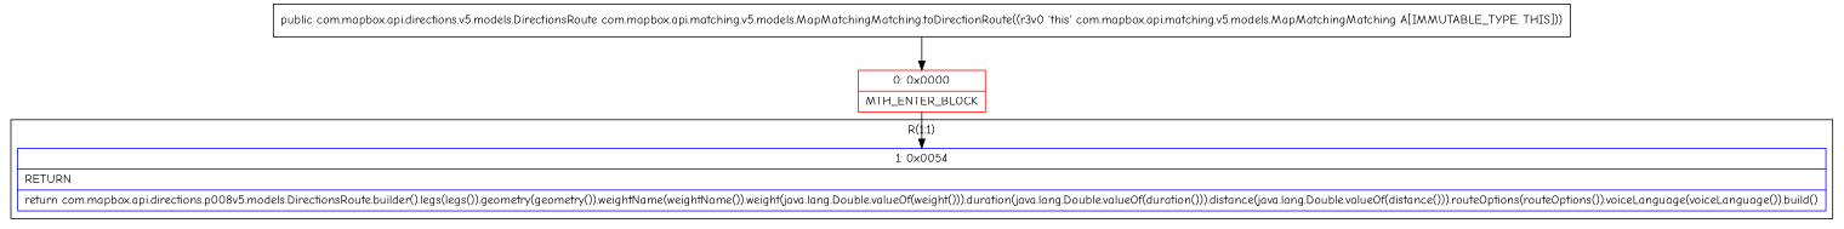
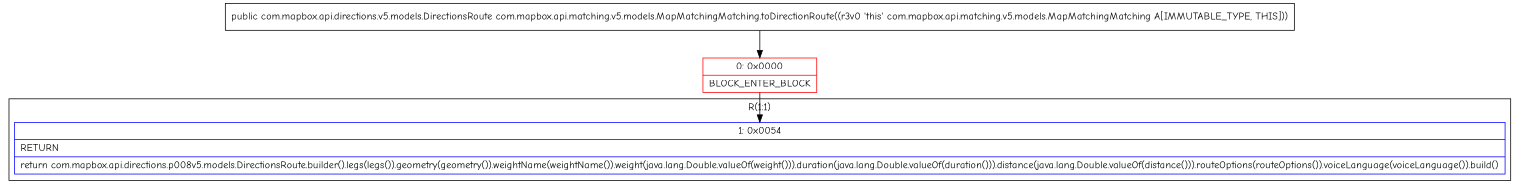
  digraph {
    fontname="Comic Neue"
    node [shape=record fontname="Comic Neue"]
    edge [fontname="Comic Neue"]
    n1 [color=blue label="{1\:\ 0x0054|RETURN\l|return com.mapbox.api.directions.p008v5.models.DirectionsRoute.builder().legs(legs()).geometry(geometry()).weightName(weightName()).weight(java.lang.Double.valueOf(weight())).duration(java.lang.Double.valueOf(duration())).distance(java.lang.Double.valueOf(distance())).routeOptions(routeOptions()).voiceLanguage(voiceLanguage()).build()\l}"]
-   n2 [color=red label="{0\:\ 0x0000|MTH_ENTER_BLOCK\l}"]
+   n2 [color=red label="{0\:\ 0x0000|BLOCK_ENTER_BLOCK\l}"]
    n3 [label="{public com.mapbox.api.directions.v5.models.DirectionsRoute com.mapbox.api.matching.v5.models.MapMatchingMatching.toDirectionRoute((r3v0 'this' com.mapbox.api.matching.v5.models.MapMatchingMatching A[IMMUTABLE_TYPE, THIS])) }"]
    subgraph cluster_1 {
      label="R(1:1)"
      n1
    }
    n2 -> n1
    n3 -> n2
  }
